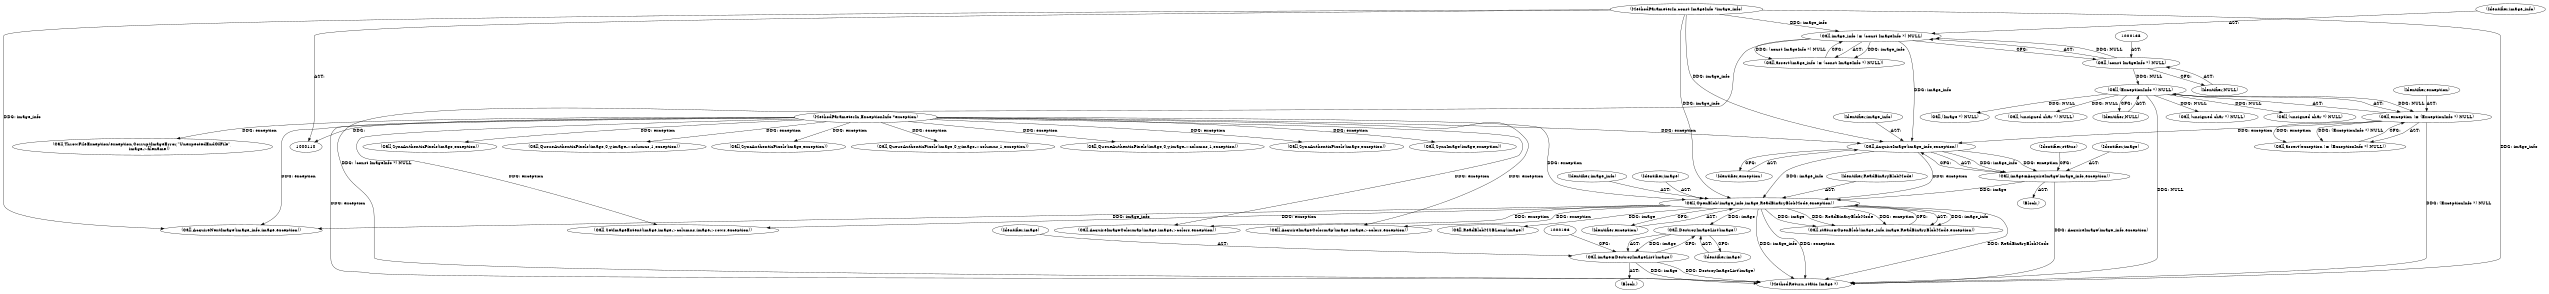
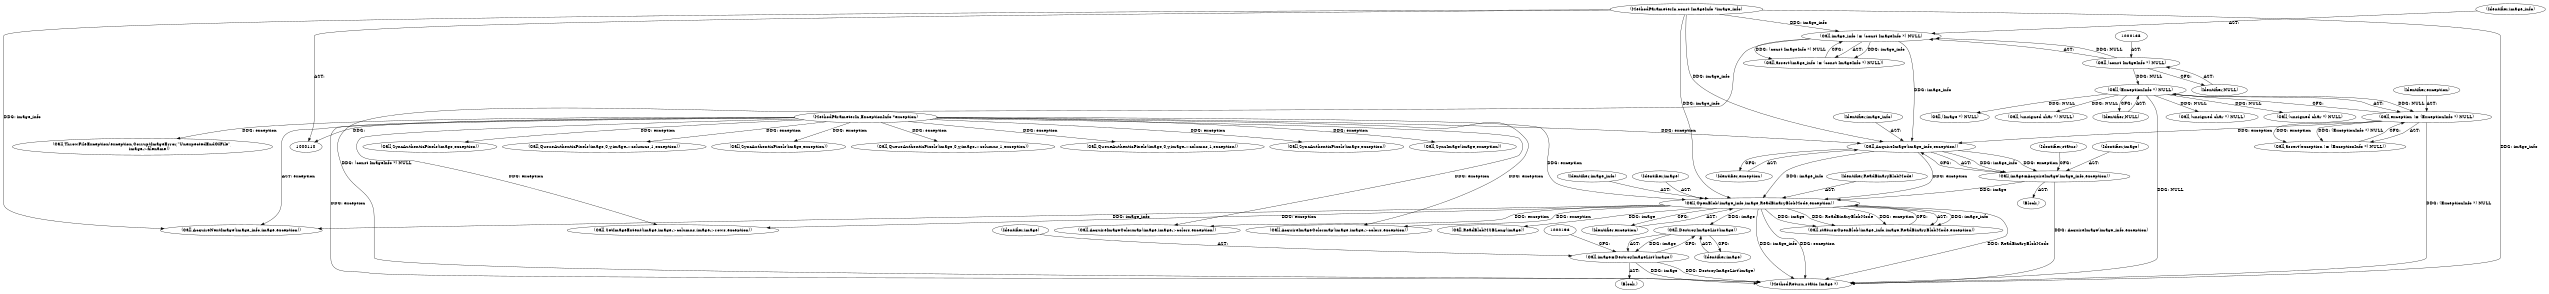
  digraph {
    n1 [label="(Call,DestroyImageList(image))"]
    n2 [label="(Call,image=DestroyImageList(image))"]
    n3 [label="(Identifier,image)"]
    n4 [label="(MethodReturn,static Image *)"]
    n5 [label="(Block,)"]
    n6 [label="(Call,OpenBlob(image_info,image,ReadBinaryBlobMode,exception))"]
    n7 [label="(Call,status=OpenBlob(image_info,image,ReadBinaryBlobMode,exception))"]
    n8 [label="(Call,AcquireImageColormap(image,image->colors,exception))"]
    n9 [label="(Call,SetImageExtent(image,image->columns,image->rows,exception))"]
    n10 [label="(Call,ReadBlobMSBLong(image))"]
    n11 [label="(Call,AcquireNextImage(image_info,image,exception))"]
    n12 [label="(Call,AcquireImageColormap(image,image->colors,exception))"]
    n13 [label="(Identifier,exception)"]
    n14 [label="(Call,AcquireImage(image_info,exception))"]
    n15 [label="(Call,image=AcquireImage(image_info,exception))"]
    n16 [label="(Identifier,exception)"]
    n17 [label="(Block,)"]
    n18 [label="(Call,image_info != (const ImageInfo *) NULL)"]
    n19 [label="(Call,(const ImageInfo *) NULL)"]
    n20 [label="(Call,assert(image_info != (const ImageInfo *) NULL))"]
    n21 [label="(Call,(ExceptionInfo *) NULL)"]
    n22 [label="(Identifier,NULL)"]
    n23 [label="(MethodParameterIn,const ImageInfo *image_info)"]
    1000110
    n25 [label="(Call,exception != (ExceptionInfo *) NULL)"]
    n26 [label="(Call,(unsigned char *) NULL)"]
    n27 [label="(Call,(unsigned char *) NULL)"]
    n28 [label="(Identifier,NULL)"]
    n29 [label="(Call,(Image *) NULL)"]
    n30 [label="(Call,(unsigned char *) NULL)"]
    n31 [label="(Call,assert(exception != (ExceptionInfo *) NULL))"]
    n32 [label="(MethodParameterIn,ExceptionInfo *exception)"]
    n33 [label="(Call,SyncAuthenticPixels(image,exception))"]
    n34 [label="(Call,QueueAuthenticPixels(image,0,y,image->columns,1,exception))"]
    n35 [label="(Call,SyncAuthenticPixels(image,exception))"]
    n36 [label="(Call,QueueAuthenticPixels(image,0,y,image->columns,1,exception))"]
    n37 [label="(Call,QueueAuthenticPixels(image,0,y,image->columns,1,exception))"]
    n38 [label="(Call,SyncAuthenticPixels(image,exception))"]
    n39 [label="(Call,SyncImage(image,exception))"]
    n40 [label="(Call,ThrowFileException(exception,CorruptImageError,\"UnexpectedEndOfFile\",\n          image->filename))"]
    n41 [label="(Identifier,ReadBinaryBlobMode)"]
    n42 [label="(Identifier,image_info)"]
    n43 [label="(Identifier,status)"]
    n44 [label="(Identifier,exception)"]
    n45 [label="(Identifier,image_info)"]
    n46 [label="(Identifier,image_info)"]
    n47 [label="(Identifier,image)"]
    n48 [label="(Identifier,image)"]
    n49 [label="(Identifier,image)"]
    1000135
    1000193
    n1 -> n2 [label="AST: "]
    n1 -> n2 [label="DDG: image"]
    n1 -> n3 [label="CFG: "]
    n2 -> n1 [label="CFG: "]
    n2 -> n4 [label="DDG: image"]
    n2 -> n4 [label="DDG: DestroyImageList(image)"]
    n2 -> n5 [label="AST: "]
    n3 -> n1 [label="AST: "]
    n6 -> n1 [label="DDG: image"]
    n6 -> n4 [label="DDG: image_info"]
    n6 -> n4 [label="DDG: exception"]
    n6 -> n4 [label="DDG: ReadBinaryBlobMode"]
    n6 -> n7 [label="AST: "]
    n6 -> n7 [label="DDG: image_info"]
    n6 -> n7 [label="DDG: image"]
    n6 -> n7 [label="DDG: ReadBinaryBlobMode"]
    n6 -> n7 [label="DDG: exception"]
    n6 -> n8 [label="DDG: exception"]
    n6 -> n9 [label="DDG: exception"]
    n6 -> n10 [label="DDG: image"]
    n6 -> n11 [label="DDG: image_info"]
    n6 -> n12 [label="DDG: exception"]
    n6 -> n13 [label="CFG: "]
    n7 -> n6 [label="CFG: "]
    n13 -> n6 [label="AST: "]
    n14 -> n6 [label="DDG: image_info"]
    n14 -> n6 [label="DDG: exception"]
    n14 -> n15 [label="AST: "]
    n14 -> n15 [label="DDG: image_info"]
    n14 -> n15 [label="DDG: exception"]
    n14 -> n16 [label="CFG: "]
    n15 -> n4 [label="DDG: AcquireImage(image_info,exception)"]
    n15 -> n6 [label="DDG: image"]
    n15 -> n14 [label="CFG: "]
    n15 -> n17 [label="AST: "]
    n16 -> n14 [label="AST: "]
    n18 -> n4 [label="DDG: (const ImageInfo *) NULL"]
    n18 -> n14 [label="DDG: image_info"]
-   n18 -> n19 [label="CFG: "]
    n18 -> n20 [label="AST: "]
    n18 -> n20 [label="DDG: image_info"]
    n18 -> n20 [label="DDG: (const ImageInfo *) NULL"]
    n19 -> n18 [label="AST: "]
    n19 -> n18 [label="DDG: NULL"]
    n19 -> n21 [label="DDG: NULL"]
    n19 -> n22 [label="CFG: "]
    n20 -> n18 [label="CFG: "]
    n21 -> n4 [label="DDG: NULL"]
    n21 -> n25 [label="AST: "]
    n21 -> n25 [label="DDG: NULL"]
    n21 -> n26 [label="DDG: NULL"]
    n21 -> n27 [label="DDG: NULL"]
    n21 -> n28 [label="CFG: "]
    n21 -> n29 [label="DDG: NULL"]
    n21 -> n30 [label="DDG: NULL"]
    n22 -> n19 [label="AST: "]
    n23 -> n4 [label="DDG: image_info"]
    n23 -> n6 [label="DDG: image_info"]
    n23 -> n11 [label="DDG: image_info"]
    n23 -> n14 [label="DDG: image_info"]
    n23 -> n18 [label="DDG: image_info"]
    n23 -> 1000110 [label="AST: "]
    n25 -> n4 [label="DDG: (ExceptionInfo *) NULL"]
    n25 -> n14 [label="DDG: exception"]
-   n25 -> n21 [label="AST: "]
+   n25 -> n21 [label="CFG: "]
    n25 -> n31 [label="AST: "]
    n25 -> n31 [label="DDG: exception"]
    n25 -> n31 [label="DDG: (ExceptionInfo *) NULL"]
    n28 -> n21 [label="AST: "]
    n31 -> n25 [label="CFG: "]
    n32 -> n4 [label="DDG: exception"]
    n32 -> n6 [label="DDG: exception"]
    n32 -> n8 [label="DDG: exception"]
    n32 -> n9 [label="DDG: exception"]
-   n32 -> n11 [label="DDG: exception"]
+   n32 -> n11 [label="AST: exception"]
    n32 -> n12 [label="DDG: exception"]
    n32 -> n14 [label="DDG: exception"]
    n32 -> 1000110 [label="DDG: "]
    n32 -> n33 [label="DDG: exception"]
    n32 -> n34 [label="DDG: exception"]
    n32 -> n35 [label="DDG: exception"]
    n32 -> n36 [label="DDG: exception"]
    n32 -> n37 [label="DDG: exception"]
    n32 -> n38 [label="DDG: exception"]
    n32 -> n39 [label="DDG: exception"]
    n32 -> n40 [label="DDG: exception"]
    n41 -> n6 [label="AST: "]
    n42 -> n14 [label="AST: "]
    n43 -> n15 [label="CFG: "]
    n44 -> n25 [label="AST: "]
    n45 -> n18 [label="AST: "]
    n46 -> n6 [label="AST: "]
    n47 -> n15 [label="AST: "]
    n48 -> n2 [label="AST: "]
    n49 -> n6 [label="AST: "]
    1000135 -> n19 [label="AST: "]
    1000193 -> n2 [label="CFG: "]
  }
